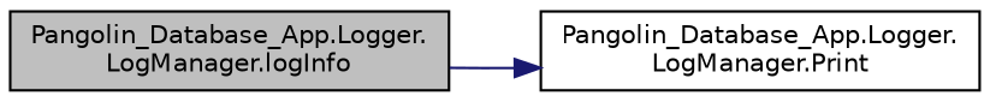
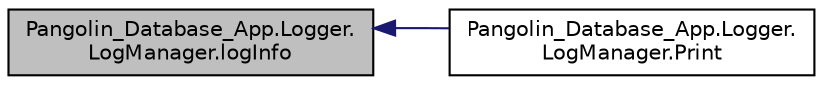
  digraph {
    rankdir=LR
    node [color=black fontname=Helvetica fontsize=10 shape=record style=filled]
    n1 [fillcolor=grey75 fontcolor=black height=0.2 label="Pangolin_Database_App.Logger.\lLogManager.logInfo" width=0.4]
    n2 [fillcolor=white height=0.2 label="Pangolin_Database_App.Logger.\lLogManager.Print" width=0.4]
-   n1 -> n2 [color=midnightblue fontname=Helvetica fontsize=10 labelfontname=Helvetica labelfontsize=10 style=solid]
+   n2 -> n1 [color=midnightblue fontname=Helvetica fontsize=10 labelfontname=Helvetica labelfontsize=10 style=solid]
  }
